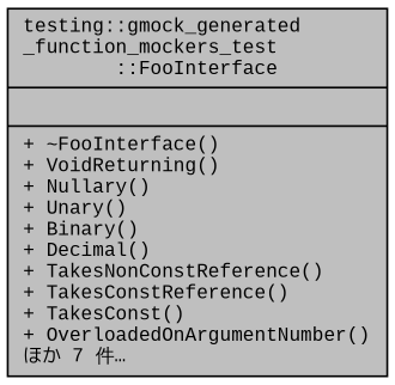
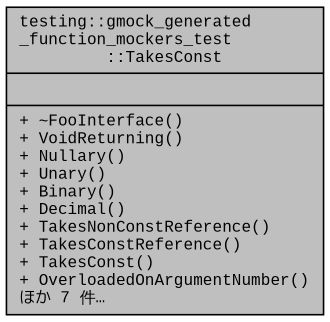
  digraph {
    fontname="Liberation Mono"
-   n1 [color=black fillcolor=grey75 fontcolor=black fontname="Liberation Mono" fontsize=10 height=0.2 label="{testing::gmock_generated\l_function_mockers_test\l::FooInterface\n||+ ~FooInterface()\l+ VoidReturning()\l+ Nullary()\l+ Unary()\l+ Binary()\l+ Decimal()\l+ TakesNonConstReference()\l+ TakesConstReference()\l+ TakesConst()\l+ OverloadedOnArgumentNumber()\lほか 7 件…\l}" shape=record style=filled width=0.4]
+   n1 [color=black fillcolor=grey75 fontcolor=black fontname="Liberation Mono" fontsize=10 height=0.2 label="{testing::gmock_generated\l_function_mockers_test\l::TakesConst\n||+ ~FooInterface()\l+ VoidReturning()\l+ Nullary()\l+ Unary()\l+ Binary()\l+ Decimal()\l+ TakesNonConstReference()\l+ TakesConstReference()\l+ TakesConst()\l+ OverloadedOnArgumentNumber()\lほか 7 件…\l}" shape=record style=filled width=0.4]
  }
